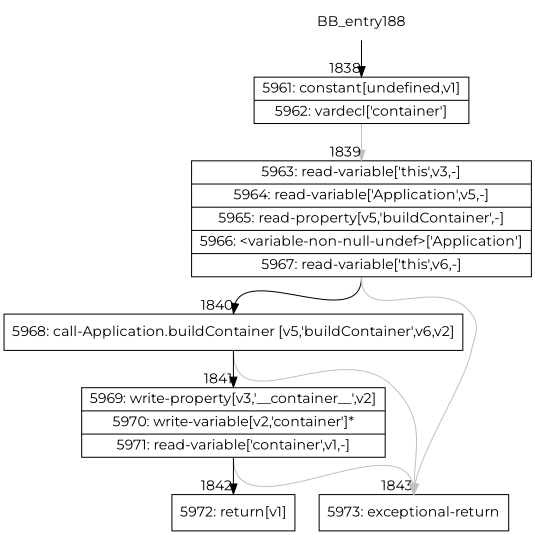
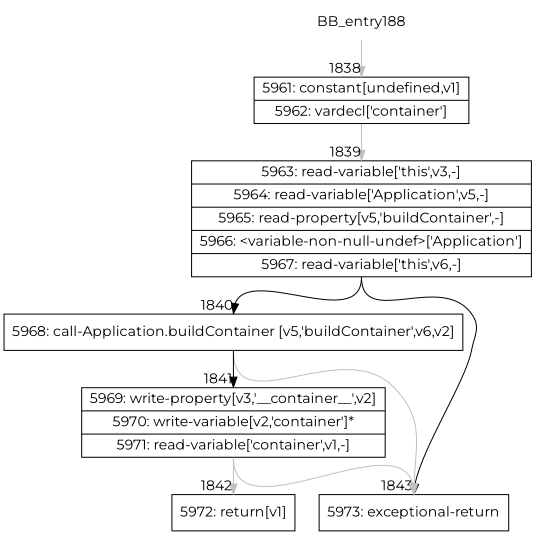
  digraph {
    fontname=Montserrat
    rankdir=TD
    node [fontname=Montserrat shape=record]
    edge [fontname=Montserrat headport=n tailport=s]
    n1 [label=BB_entry188 shape=none]
    n2 [label="{5961: constant[undefined,v1]|5962: vardecl['container']}"]
    n3 [label="{5963: read-variable['this',v3,-]|5964: read-variable['Application',v5,-]|5965: read-property[v5,'buildContainer',-]|5966: \<variable-non-null-undef\>['Application']|5967: read-variable['this',v6,-]}"]
    n4 [label="{5968: call-Application.buildContainer [v5,'buildContainer',v6,v2]}"]
    n5 [label="{5973: exceptional-return}"]
    n6 [label="{5969: write-property[v3,'__container__',v2]|5970: write-variable[v2,'container']*|5971: read-variable['container',v1,-]}"]
    n7 [label="{5972: return[v1]}"]
-   n1 -> n2 [headlabel="    1838"]
+   n1 -> n2 [headlabel="    1838" color=gray]
    n2 -> n3 [color=gray headlabel="      1839"]
    n3 -> n4 [headlabel="      1840"]
-   n3 -> n5 [color=gray headlabel="      1843"]
+   n3 -> n5 [color=black headlabel="      1843"]
    n4 -> n5 [color=gray]
    n4 -> n6 [headlabel="      1841"]
    n6 -> n5 [color=gray]
-   n6 -> n7 [headlabel="      1842"]
+   n6 -> n7 [headlabel="      1842" color=gray]
  }
